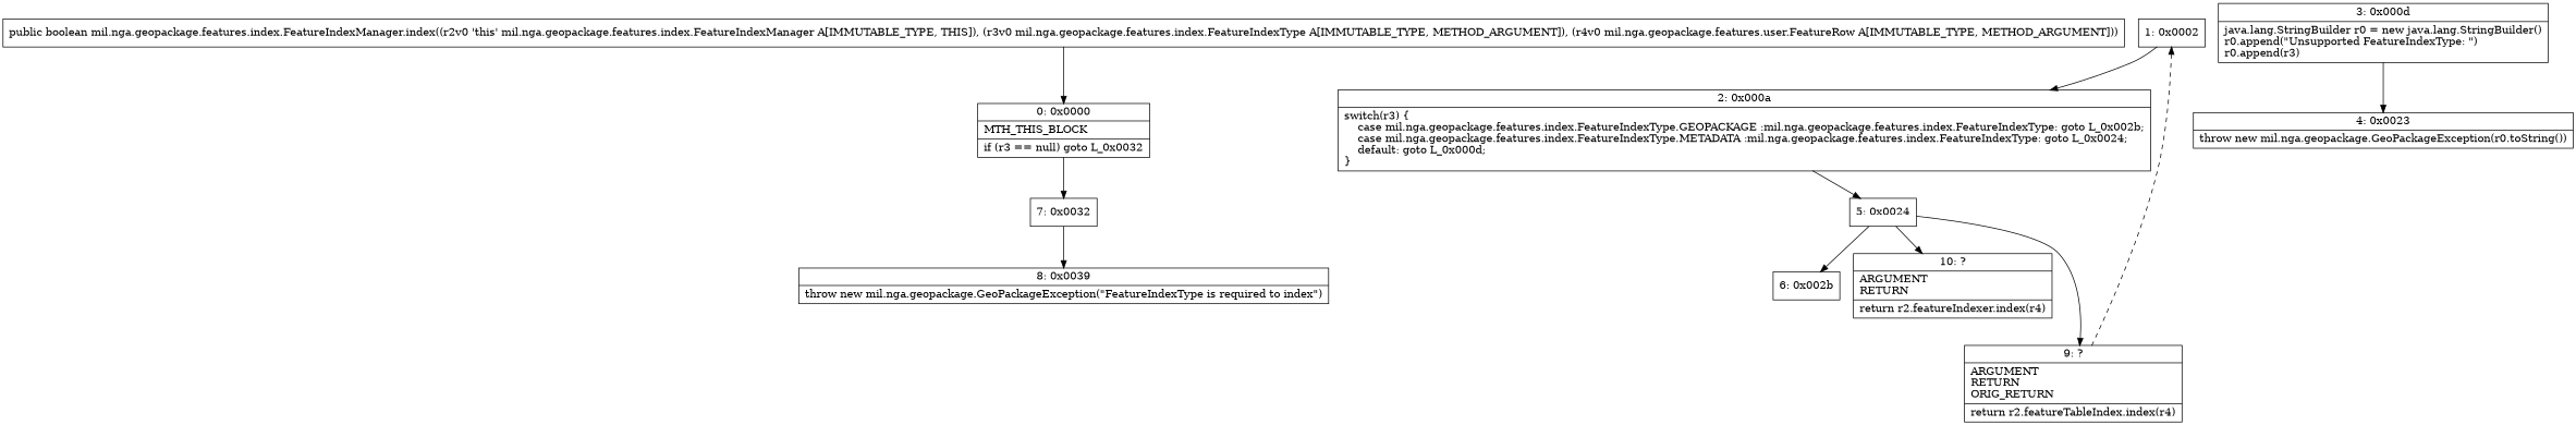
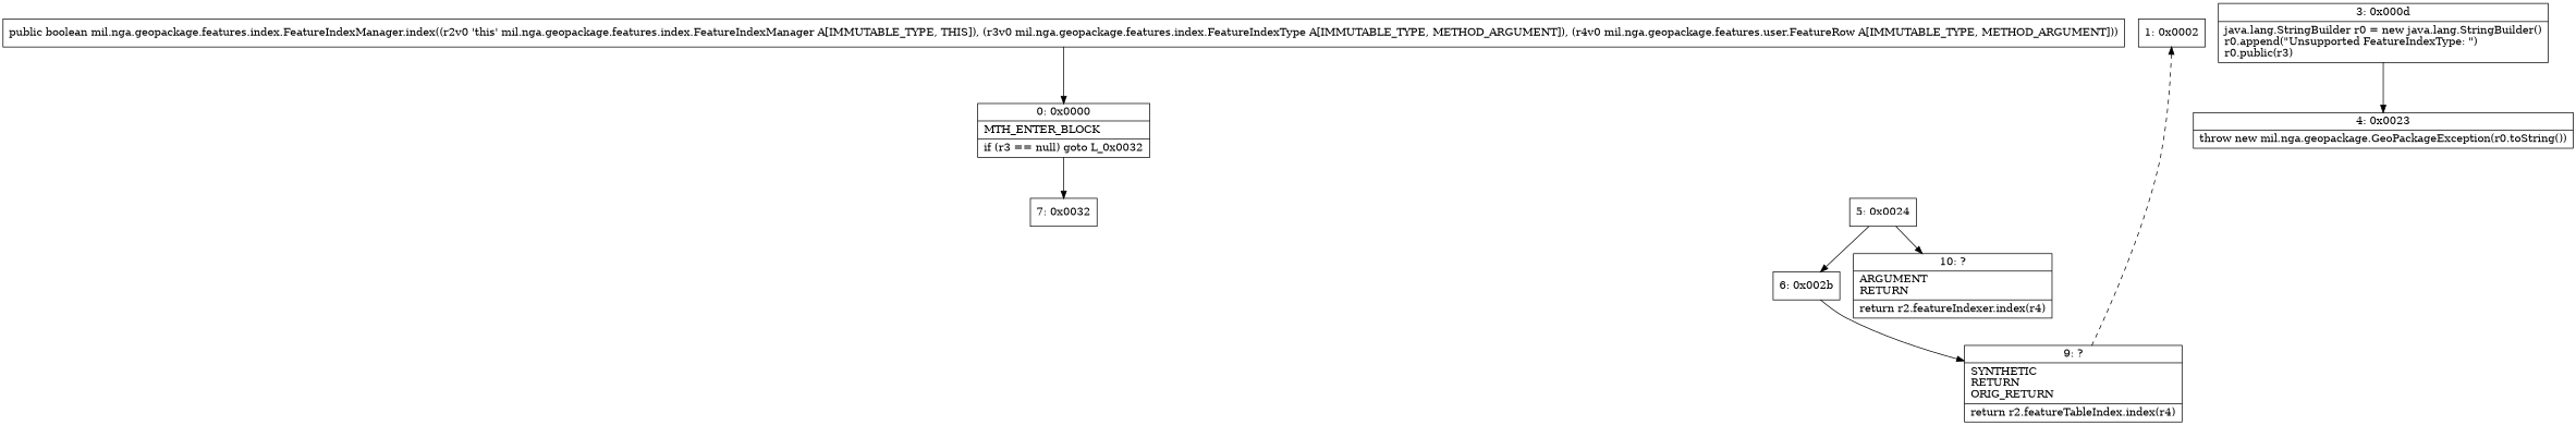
  digraph {
    node [shape=record]
-   n1 [label="{0\:\ 0x0000|MTH_THIS_BLOCK\l|if (r3 == null) goto L_0x0032\l}"]
+   n1 [label="{0\:\ 0x0000|MTH_ENTER_BLOCK\l|if (r3 == null) goto L_0x0032\l}"]
    n2 [label="{7\:\ 0x0032}"]
    n3 [label="{1\:\ 0x0002}"]
-   n4 [label="{2\:\ 0x000a|switch(r3) \{\l    case mil.nga.geopackage.features.index.FeatureIndexType.GEOPACKAGE :mil.nga.geopackage.features.index.FeatureIndexType: goto L_0x002b;\l    case mil.nga.geopackage.features.index.FeatureIndexType.METADATA :mil.nga.geopackage.features.index.FeatureIndexType: goto L_0x0024;\l    default: goto L_0x000d;\l\}\l}"]
-   n5 [label="{8\:\ 0x0039|throw new mil.nga.geopackage.GeoPackageException(\"FeatureIndexType is required to index\")\l}"]
    n6 [label="{5\:\ 0x0024}"]
-   n7 [label="{3\:\ 0x000d|java.lang.StringBuilder r0 = new java.lang.StringBuilder()\lr0.append(\"Unsupported FeatureIndexType: \")\lr0.append(r3)\l}"]
+   n7 [label="{3\:\ 0x000d|java.lang.StringBuilder r0 = new java.lang.StringBuilder()\lr0.append(\"Unsupported FeatureIndexType: \")\lr0.public(r3)\l}"]
    n8 [label="{4\:\ 0x0023|throw new mil.nga.geopackage.GeoPackageException(r0.toString())\l}"]
    n9 [label="{6\:\ 0x002b}"]
    n10 [label="{10\:\ ?|ARGUMENT\lRETURN\l|return r2.featureIndexer.index(r4)\l}"]
-   n11 [label="{9\:\ ?|ARGUMENT\lRETURN\lORIG_RETURN\l|return r2.featureTableIndex.index(r4)\l}"]
+   n11 [label="{9\:\ ?|SYNTHETIC\lRETURN\lORIG_RETURN\l|return r2.featureTableIndex.index(r4)\l}"]
    n12 [label="{public boolean mil.nga.geopackage.features.index.FeatureIndexManager.index((r2v0 'this' mil.nga.geopackage.features.index.FeatureIndexManager A[IMMUTABLE_TYPE, THIS]), (r3v0 mil.nga.geopackage.features.index.FeatureIndexType A[IMMUTABLE_TYPE, METHOD_ARGUMENT]), (r4v0 mil.nga.geopackage.features.user.FeatureRow A[IMMUTABLE_TYPE, METHOD_ARGUMENT])) }"]
    n1 -> n2
-   n2 -> n5
-   n3 -> n4
-   n4 -> n6
    n6 -> n9
    n6 -> n10
    n7 -> n8
-   n6 -> n11
+   n9 -> n11
    n11 -> n3 [style=dashed]
    n12 -> n1
  }
